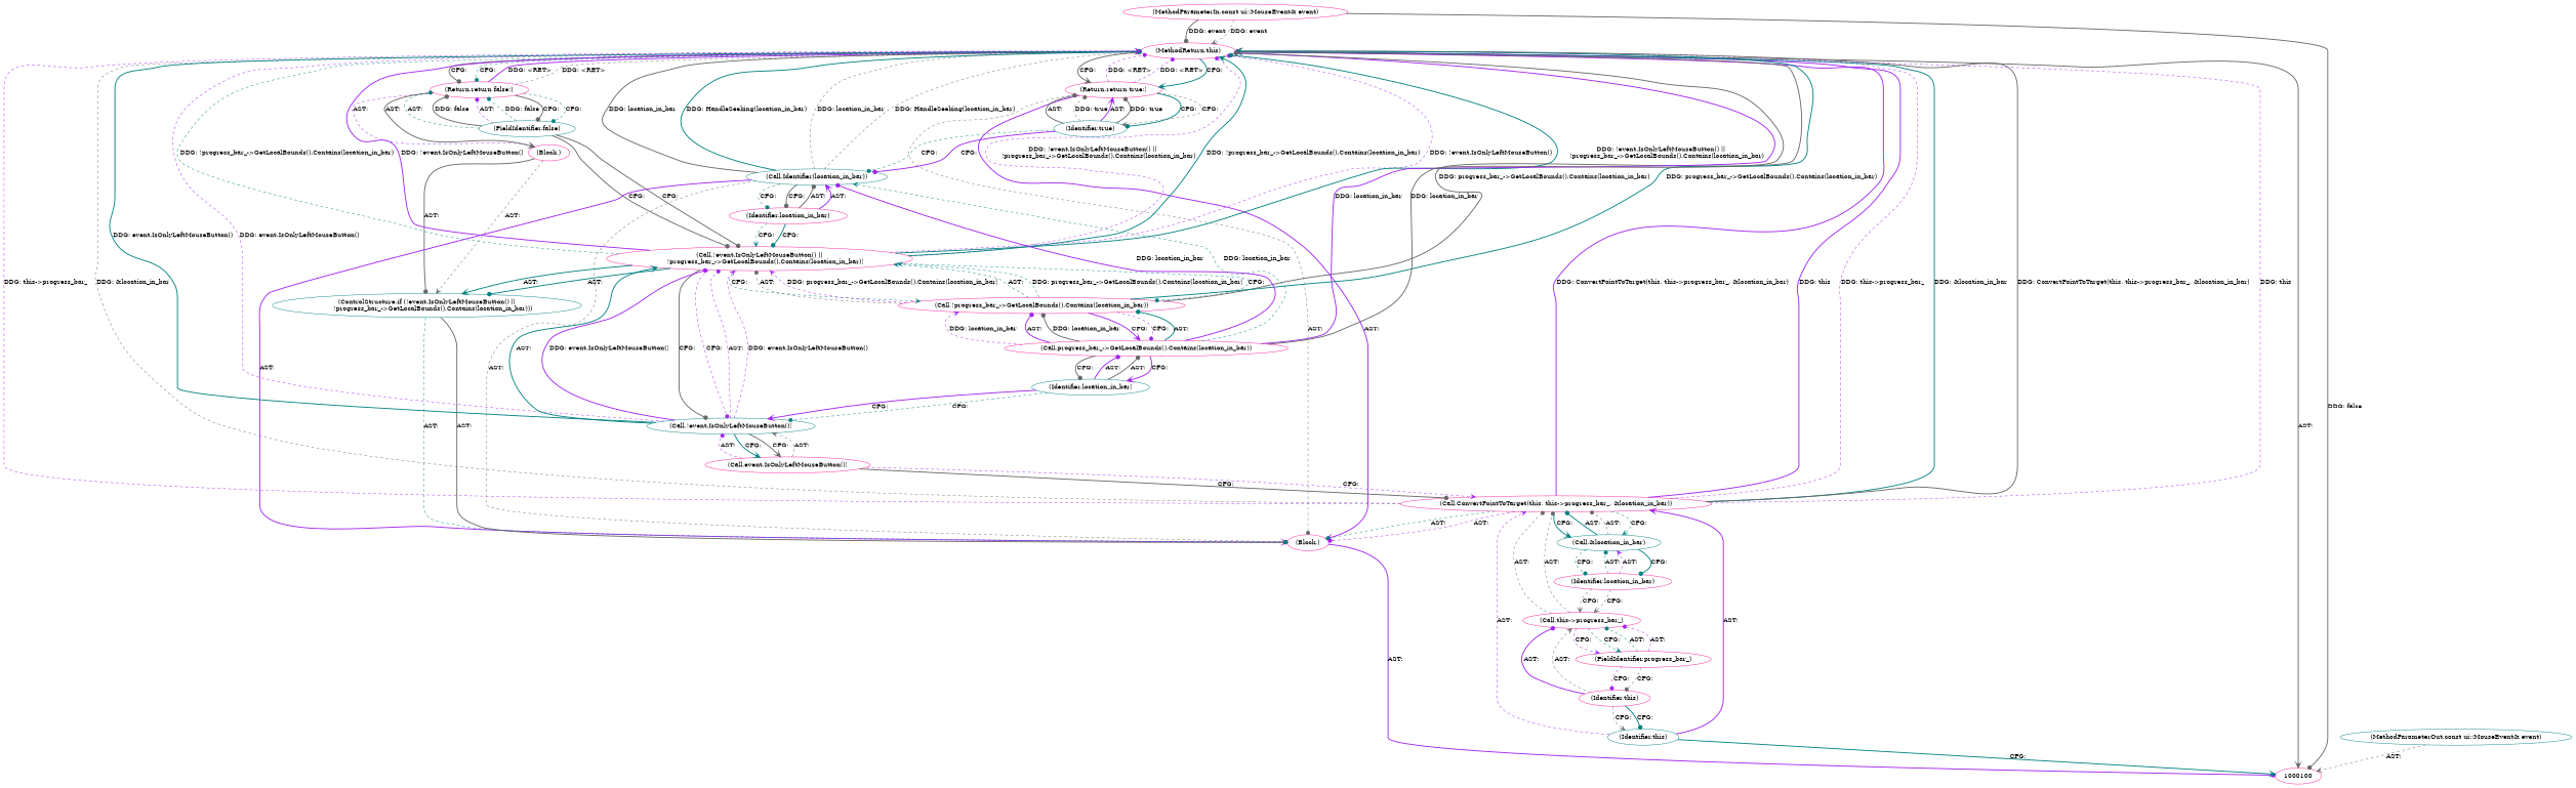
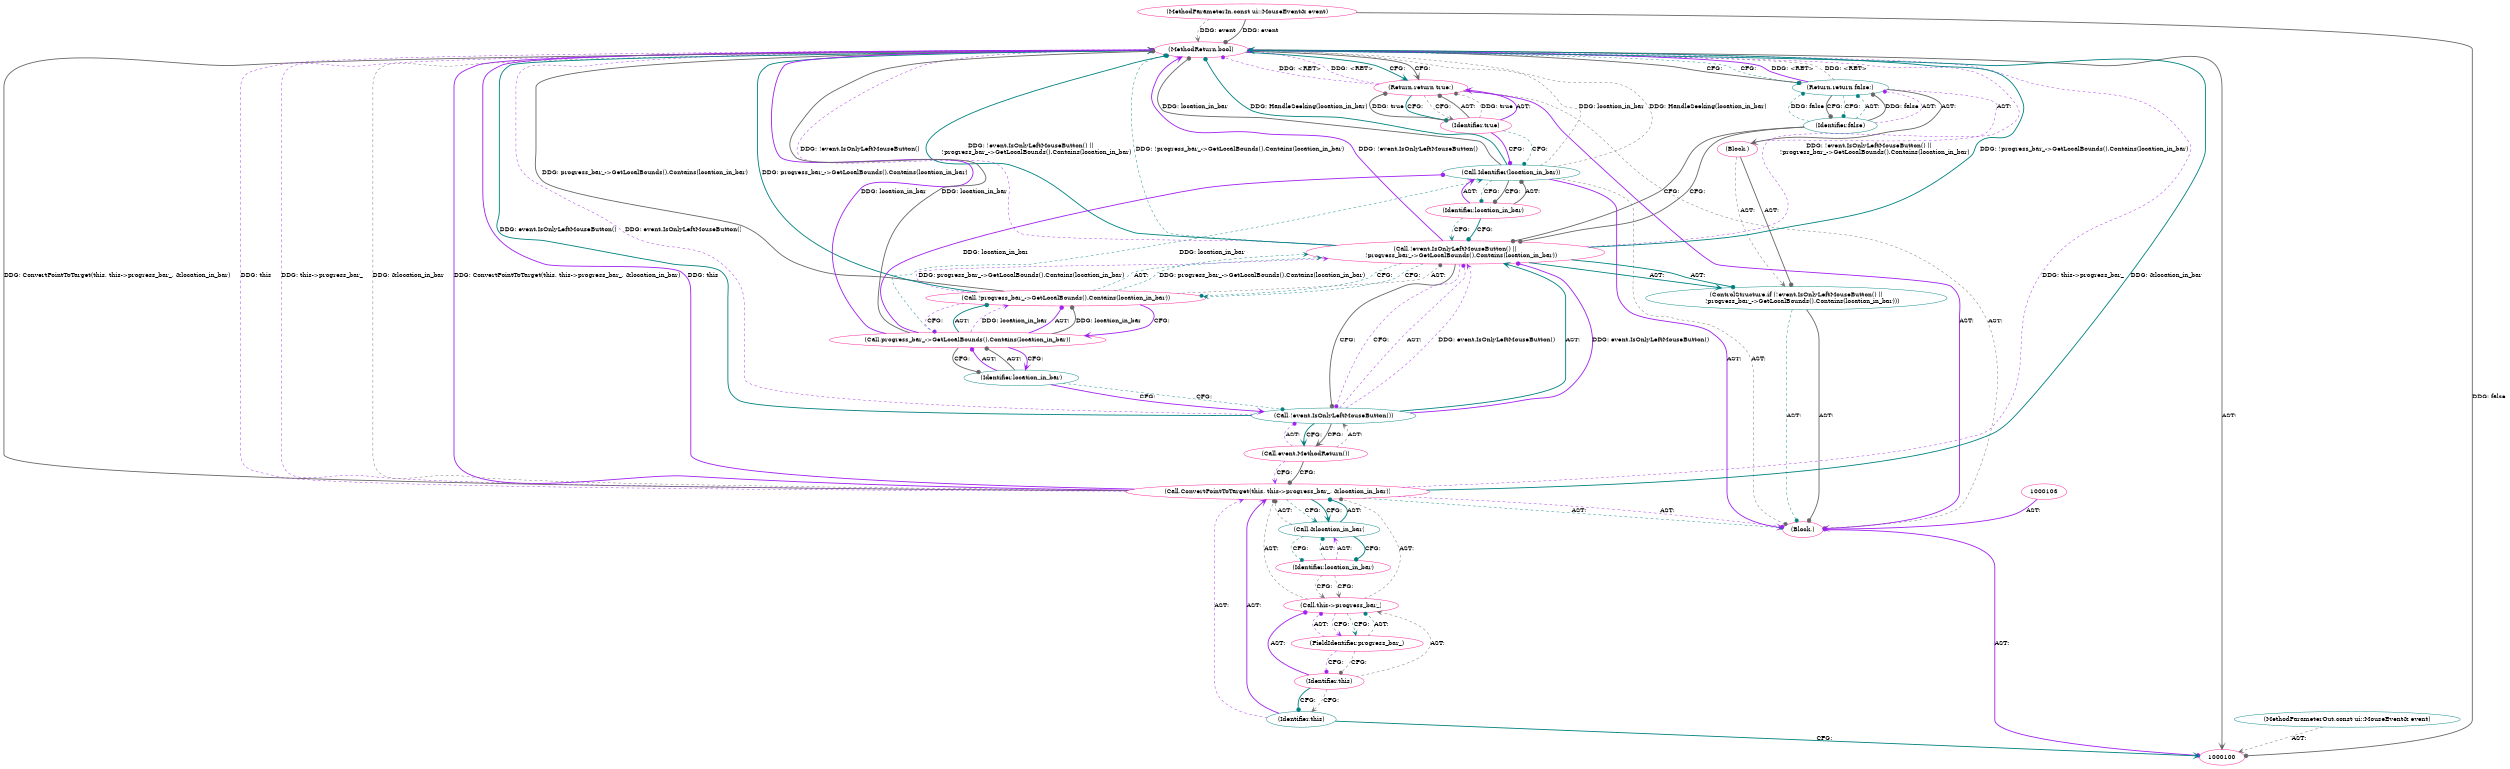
  digraph {
    node [color=deeppink]
    edge [arrowhead=dot color=gray40 style=bold]
-   n1 [label="(MethodReturn,this)"]
+   n1 [label="(MethodReturn,bool)"]
    n2 [label="(Return,return true;)"]
-   n3 [label="(Return,return false;)"]
+   n3 [color=teal label="(Return,return false;)"]
    1000100
    n5 [label="(Block,)"]
-   n6 [color=teal label="(Identifier,true)"]
+   n6 [label="(Identifier,true)"]
    n7 [label="(Block,)"]
-   n8 [color=teal label="(FieldIdentifier,false)"]
+   n8 [color=teal label="(Identifier,false)"]
    n9 [label="(MethodParameterIn,const ui::MouseEvent& event)"]
    n10 [color=teal label="(MethodParameterOut,const ui::MouseEvent& event)"]
    n11 [color=teal label="(Call,Identifier(location_in_bar))"]
    n12 [label="(Identifier,location_in_bar)"]
    n13 [label="(Call,ConvertPointToTarget(this, this->progress_bar_, &location_in_bar))"]
    n14 [color=teal label="(Call,&location_in_bar)"]
    n15 [label="(Identifier,location_in_bar)"]
    n16 [color=teal label="(Identifier,this)"]
    n17 [label="(Call,this->progress_bar_)"]
    n18 [label="(FieldIdentifier,progress_bar_)"]
    n19 [label="(Identifier,this)"]
    n20 [color=teal label="(ControlStructure,if (!event.IsOnlyLeftMouseButton() ||\n      !progress_bar_->GetLocalBounds().Contains(location_in_bar)))"]
    n21 [label="(Call,!event.IsOnlyLeftMouseButton() ||\n      !progress_bar_->GetLocalBounds().Contains(location_in_bar))"]
    n22 [color=teal label="(Call,!event.IsOnlyLeftMouseButton())"]
    n23 [label="(Call,!progress_bar_->GetLocalBounds().Contains(location_in_bar))"]
-   n24 [label="(Call,event.IsOnlyLeftMouseButton())"]
+   n24 [label="(Call,event.MethodReturn())"]
    n25 [label="(Call,progress_bar_->GetLocalBounds().Contains(location_in_bar))"]
    n26 [color=teal label="(Identifier,location_in_bar)"]
+   1000103
    n1 -> n2 [arrowhead=vee color=teal label="CFG: "]
    n1 -> n2 [arrowhead=vee label="CFG: "]
    n1 -> n3 [label="CFG: "]
    n1 -> n3 [color=teal label="CFG: " style=dashed]
    n1 -> 1000100 [arrowhead=vee label="AST: "]
    n2 -> n1 [color=purple label="DDG: <RET>" style=dashed]
    n2 -> n1 [color=purple label="DDG: <RET>" style=dashed]
    n2 -> n5 [arrowhead=vee color=purple label="AST: "]
    n2 -> n5 [label="AST: " style=dashed]
    n2 -> n6 [color=teal label="CFG: "]
    n2 -> n6 [arrowhead=vee label="CFG: " style=dashed]
    n3 -> n1 [color=purple label="DDG: <RET>"]
    n3 -> n1 [label="DDG: <RET>" style=dashed]
    n3 -> n7 [arrowhead=vee color=purple label="AST: " style=dashed]
    n3 -> n7 [arrowhead=vee label="AST: "]
    n3 -> n8 [label="CFG: "]
    n3 -> n8 [color=teal label="CFG: " style=dashed]
    n5 -> 1000100 [color=purple label="AST: "]
    n6 -> n2 [label="AST: "]
    n6 -> n2 [label="DDG: true" style=dashed]
    n6 -> n2 [arrowhead=vee color=purple label="AST: "]
    n6 -> n2 [label="DDG: true"]
    n6 -> n11 [color=teal label="CFG: " style=dashed]
    n6 -> n11 [color=purple label="CFG: "]
    n7 -> n20 [label="AST: "]
    n7 -> n20 [arrowhead=vee label="AST: " style=dashed]
    n8 -> n3 [color=teal label="AST: " style=dashed]
    n8 -> n3 [label="DDG: false"]
    n8 -> n3 [color=purple label="AST: " style=dashed]
    n8 -> n3 [color=teal label="DDG: false" style=dashed]
    n8 -> n21 [label="CFG: "]
    n8 -> n21 [label="CFG: "]
    n9 -> n1 [label="DDG: event"]
    n9 -> n1 [arrowhead=vee label="DDG: event" style=dashed]
    n9 -> 1000100 [label="DDG: false"]
    n10 -> 1000100 [arrowhead=vee label="AST: " style=dashed]
    n11 -> n1 [label="DDG: location_in_bar"]
    n11 -> n1 [color=teal label="DDG: HandleSeeking(location_in_bar)"]
    n11 -> n1 [arrowhead=vee label="DDG: location_in_bar" style=dashed]
    n11 -> n1 [arrowhead=vee label="DDG: HandleSeeking(location_in_bar)" style=dashed]
    n11 -> n5 [arrowhead=vee color=purple label="AST: "]
    n11 -> n5 [label="AST: " style=dashed]
    n11 -> n12 [color=teal label="CFG: " style=dashed]
    n11 -> n12 [label="CFG: "]
    n12 -> n11 [label="AST: "]
    n12 -> n11 [arrowhead=vee color=purple label="AST: "]
    n12 -> n21 [color=teal label="CFG: "]
    n12 -> n21 [arrowhead=vee color=teal label="CFG: " style=dashed]
    n13 -> n1 [color=purple label="DDG: ConvertPointToTarget(this, this->progress_bar_, &location_in_bar)"]
    n13 -> n1 [color=purple label="DDG: this"]
    n13 -> n1 [arrowhead=vee color=purple label="DDG: this->progress_bar_" style=dashed]
    n13 -> n1 [arrowhead=vee color=teal label="DDG: &location_in_bar"]
    n13 -> n1 [arrowhead=vee label="DDG: ConvertPointToTarget(this, this->progress_bar_, &location_in_bar)"]
    n13 -> n1 [color=purple label="DDG: this" style=dashed]
    n13 -> n1 [arrowhead=vee color=purple label="DDG: this->progress_bar_" style=dashed]
    n13 -> n1 [label="DDG: &location_in_bar" style=dashed]
    n13 -> n5 [color=teal label="AST: " style=dashed]
    n13 -> n5 [color=purple label="AST: " style=dashed]
    n13 -> n14 [arrowhead=vee color=teal label="CFG: " style=dashed]
    n13 -> n14 [arrowhead=vee color=teal label="CFG: "]
    n14 -> n13 [color=teal label="AST: "]
    n14 -> n13 [label="AST: " style=dashed]
    n14 -> n15 [color=teal label="CFG: "]
    n14 -> n15 [color=teal label="CFG: " style=dashed]
    n15 -> n14 [color=teal label="AST: " style=dashed]
    n15 -> n14 [arrowhead=vee color=purple label="AST: " style=dashed]
    n15 -> n17 [arrowhead=vee label="CFG: " style=dashed]
    n15 -> n17 [arrowhead=vee label="CFG: " style=dashed]
    n16 -> 1000100 [arrowhead=vee color=teal label="CFG: "]
    n16 -> n13 [arrowhead=vee color=purple label="AST: " style=dashed]
    n16 -> n13 [arrowhead=vee color=purple label="AST: "]
    n17 -> n13 [label="AST: " style=dashed]
    n17 -> n13 [label="AST: " style=dashed]
    n17 -> n18 [arrowhead=vee color=purple label="CFG: " style=dashed]
    n17 -> n18 [arrowhead=vee color=teal label="CFG: " style=dashed]
    n18 -> n17 [color=teal label="AST: " style=dashed]
    n18 -> n17 [color=purple label="AST: " style=dashed]
    n18 -> n19 [label="CFG: " style=dashed]
    n18 -> n19 [color=purple label="CFG: " style=dashed]
    n19 -> n16 [arrowhead=vee label="CFG: " style=dashed]
    n19 -> n16 [color=teal label="CFG: "]
    n19 -> n17 [color=purple label="AST: "]
    n19 -> n17 [arrowhead=vee label="AST: " style=dashed]
    n20 -> n5 [label="AST: "]
    n20 -> n5 [color=teal label="AST: " style=dashed]
    n21 -> n1 [color=purple label="DDG: !event.IsOnlyLeftMouseButton() ||\n      !progress_bar_->GetLocalBounds().Contains(location_in_bar)" style=dashed]
    n21 -> n1 [arrowhead=vee color=teal label="DDG: !progress_bar_->GetLocalBounds().Contains(location_in_bar)"]
    n21 -> n1 [color=purple label="DDG: !event.IsOnlyLeftMouseButton()" style=dashed]
    n21 -> n1 [color=teal label="DDG: !event.IsOnlyLeftMouseButton() ||\n      !progress_bar_->GetLocalBounds().Contains(location_in_bar)"]
    n21 -> n1 [color=teal label="DDG: !progress_bar_->GetLocalBounds().Contains(location_in_bar)" style=dashed]
    n21 -> n1 [arrowhead=vee color=purple label="DDG: !event.IsOnlyLeftMouseButton()"]
    n21 -> n20 [arrowhead=vee color=teal label="AST: "]
    n21 -> n20 [color=teal label="AST: "]
    n21 -> n22 [label="CFG: "]
    n21 -> n22 [color=purple label="CFG: " style=dashed]
    n21 -> n23 [color=teal label="CFG: " style=dashed]
    n21 -> n23 [arrowhead=vee color=teal label="CFG: " style=dashed]
    n22 -> n1 [color=teal label="DDG: event.IsOnlyLeftMouseButton()"]
    n22 -> n1 [arrowhead=vee color=purple label="DDG: event.IsOnlyLeftMouseButton()" style=dashed]
    n22 -> n21 [color=purple label="AST: " style=dashed]
    n22 -> n21 [arrowhead=vee color=purple label="DDG: event.IsOnlyLeftMouseButton()" style=dashed]
    n22 -> n21 [arrowhead=vee color=teal label="AST: "]
    n22 -> n21 [color=purple label="DDG: event.IsOnlyLeftMouseButton()"]
    n22 -> n24 [arrowhead=vee color=teal label="CFG: "]
    n22 -> n24 [arrowhead=vee label="CFG: "]
    n23 -> n1 [arrowhead=vee label="DDG: progress_bar_->GetLocalBounds().Contains(location_in_bar)"]
    n23 -> n1 [arrowhead=vee color=teal label="DDG: progress_bar_->GetLocalBounds().Contains(location_in_bar)"]
    n23 -> n21 [label="AST: " style=dashed]
    n23 -> n21 [arrowhead=vee color=purple label="DDG: progress_bar_->GetLocalBounds().Contains(location_in_bar)" style=dashed]
    n23 -> n21 [arrowhead=vee color=teal label="AST: " style=dashed]
    n23 -> n21 [arrowhead=vee color=teal label="DDG: progress_bar_->GetLocalBounds().Contains(location_in_bar)" style=dashed]
    n23 -> n25 [arrowhead=vee color=purple label="CFG: "]
    n23 -> n25 [color=purple label="CFG: " style=dashed]
    n24 -> n13 [label="CFG: "]
    n24 -> n13 [arrowhead=vee color=purple label="CFG: " style=dashed]
    n24 -> n22 [arrowhead=vee label="AST: " style=dashed]
    n24 -> n22 [color=purple label="AST: " style=dashed]
    n25 -> n1 [color=purple label="DDG: location_in_bar"]
    n25 -> n1 [label="DDG: location_in_bar"]
    n25 -> n11 [color=purple label="DDG: location_in_bar"]
    n25 -> n11 [arrowhead=vee color=teal label="DDG: location_in_bar" style=dashed]
    n25 -> n23 [color=teal label="AST: "]
    n25 -> n23 [arrowhead=vee color=purple label="DDG: location_in_bar" style=dashed]
    n25 -> n23 [color=purple label="AST: "]
    n25 -> n23 [label="DDG: location_in_bar"]
    n25 -> n26 [arrowhead=vee color=purple label="CFG: "]
    n25 -> n26 [label="CFG: "]
    n26 -> n22 [color=teal label="CFG: " style=dashed]
    n26 -> n22 [arrowhead=vee color=purple label="CFG: "]
    n26 -> n25 [color=purple label="AST: "]
    n26 -> n25 [label="AST: "]
+   1000103 -> n5 [color=purple label="AST: "]
  }
